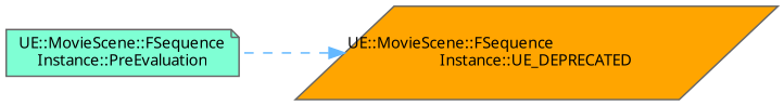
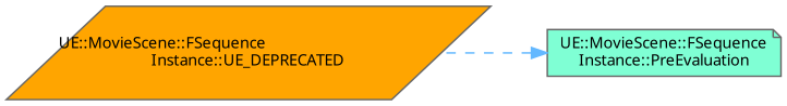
  digraph {
    rankdir=RL
    fontname="Noto Sans"
    node [fontname="Noto Sans" fontsize=10 style=filled]
    n1 [color=gray40 fillcolor=aquamarine fontcolor=black height=0.2 label="UE::MovieScene::FSequence\lInstance::PreEvaluation" shape=note width=0.4]
    n2 [color=grey40 fillcolor=orange height=0.2 label="UE::MovieScene::FSequence\lInstance::UE_DEPRECATED" shape=parallelogram width=0.4]
-   n2 -> n1 [color=steelblue1 dir=back fontname="Noto Sans" fontsize=10 labelfontname=Helvetica labelfontsize=10 style=dashed]
+   n1 -> n2 [color=steelblue1 dir=back fontname="Noto Sans" fontsize=10 labelfontname=Helvetica labelfontsize=10 style=dashed]
  }
